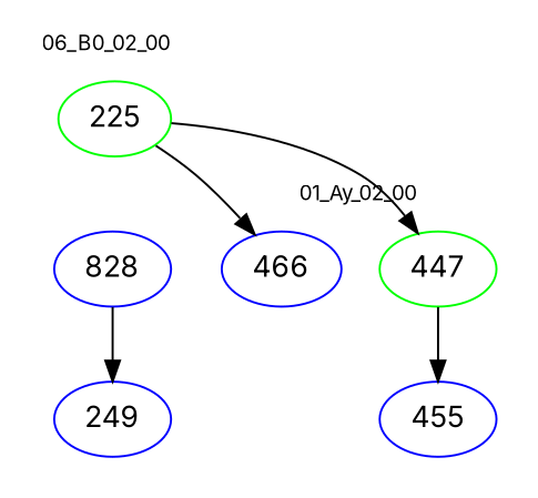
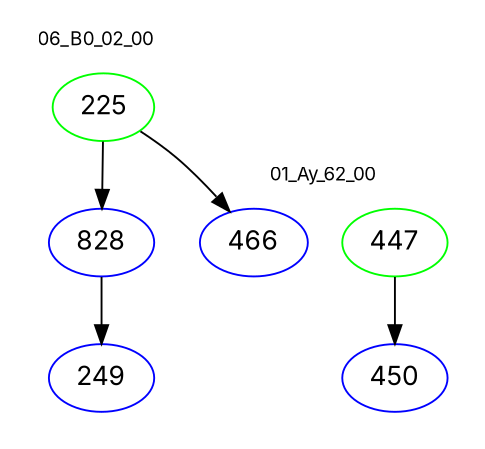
  digraph {
    fontname=Inter
    node [color=blue fontname=Inter]
    edge [color=black fontname=Inter]
    n1 [color=green label=447]
-   n2 [label=455]
+   n2 [label=450]
    n3 [label=466]
    n4 [color=green label=225]
    n5 [label=828]
    n6 [label=249]
    subgraph cluster_1 {
      color=white
      fontsize=10
-     label="01_Ay_02_00"
+     label="01_Ay_62_00"
      n1
      n2
      n3
    }
    subgraph cluster_2 {
      color=white
      fontsize=10
      label="06_B0_02_00"
      n4
      n5
      n6
    }
    n1 -> n2
    n4 -> n3
-   n4 -> n1
+   n4 -> n5
    n5 -> n6
  }
